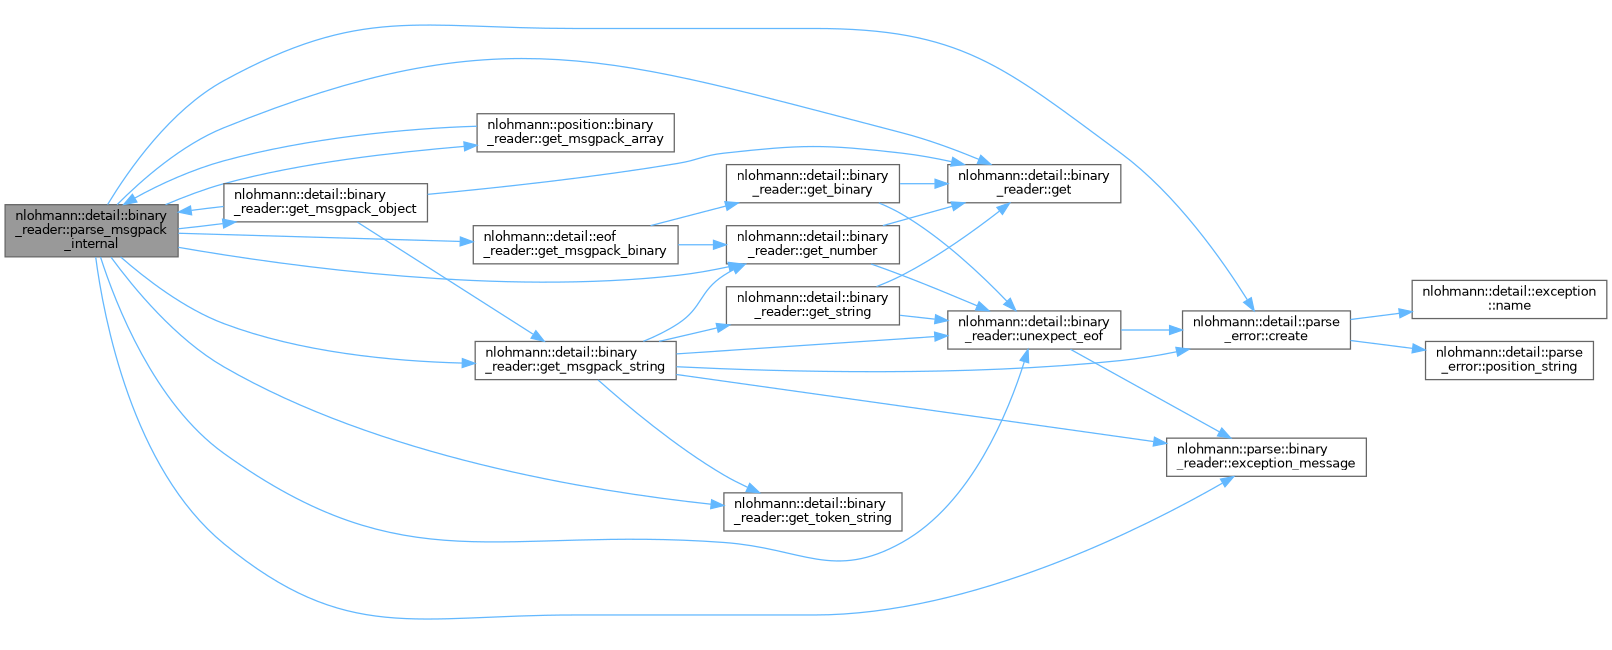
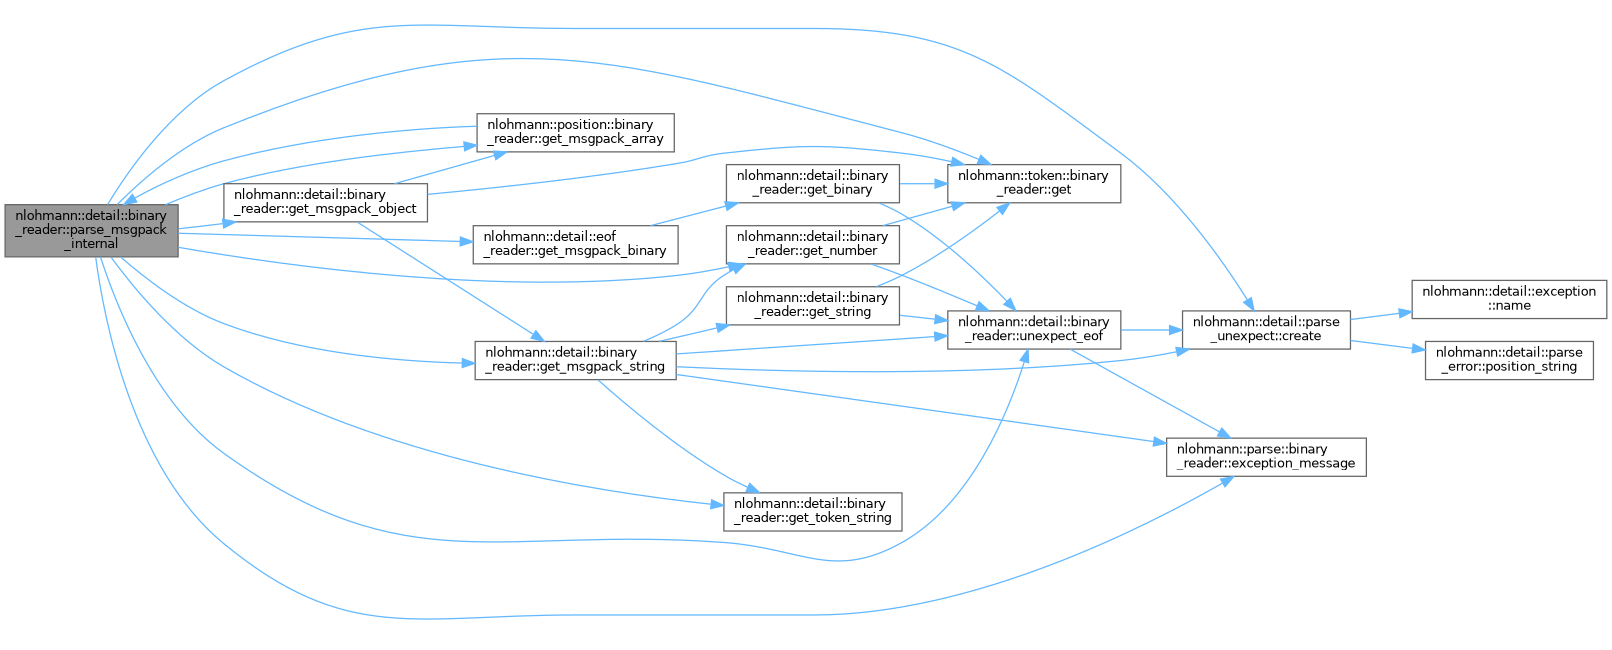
  digraph {
    rankdir=LR
    node [color=grey40 fillcolor=white fontname=Helvetica fontsize=10 shape=box style=filled]
    edge [color=steelblue1 fontname=Helvetica fontsize=10 labelfontname=Helvetica labelfontsize=10 style=solid]
    n1 [color=gray40 fillcolor=grey60 fontcolor=black height=0.2 label="nlohmann::detail::binary\l_reader::parse_msgpack\l_internal" width=0.4]
-   n2 [height=0.2 label="nlohmann::detail::parse\l_error::create" width=0.4]
+   n2 [height=0.2 label="nlohmann::detail::parse\l_unexpect::create" width=0.4]
    n3 [height=0.2 label="nlohmann::parse::binary\l_reader::exception_message" width=0.4]
-   n4 [height=0.2 label="nlohmann::detail::binary\l_reader::get" width=0.4]
+   n4 [height=0.2 label="nlohmann::token::binary\l_reader::get" width=0.4]
    n5 [height=0.2 label="nlohmann::position::binary\l_reader::get_msgpack_array" width=0.4]
    n6 [height=0.2 label="nlohmann::detail::eof\l_reader::get_msgpack_binary" width=0.4]
    n7 [height=0.2 label="nlohmann::detail::binary\l_reader::unexpect_eof" width=0.4]
    n8 [height=0.2 label="nlohmann::detail::binary\l_reader::get_number" width=0.4]
    n9 [height=0.2 label="nlohmann::detail::binary\l_reader::get_msgpack_object" width=0.4]
    n10 [height=0.2 label="nlohmann::detail::binary\l_reader::get_msgpack_string" width=0.4]
    n11 [height=0.2 label="nlohmann::detail::binary\l_reader::get_token_string" width=0.4]
    n12 [height=0.2 label="nlohmann::detail::exception\l::name" width=0.4]
    n13 [height=0.2 label="nlohmann::detail::parse\l_error::position_string" width=0.4]
    n14 [height=0.2 label="nlohmann::detail::binary\l_reader::get_binary" width=0.4]
    n15 [height=0.2 label="nlohmann::detail::binary\l_reader::get_string" width=0.4]
    n1 -> n2
    n1 -> n3
    n1 -> n4
    n1 -> n5
    n1 -> n6
    n1 -> n7
    n1 -> n8
    n1 -> n9
    n1 -> n10
    n1 -> n11
    n2 -> n12
    n2 -> n13
    n5 -> n1
-   n6 -> n8
    n6 -> n14
    n7 -> n2
    n7 -> n3
    n8 -> n4
    n8 -> n7
-   n9 -> n1
+   n9 -> n5
    n9 -> n4
    n9 -> n10
    n10 -> n2
    n10 -> n3
    n10 -> n7
    n10 -> n8
    n10 -> n11
    n10 -> n15
    n14 -> n4
    n14 -> n7
    n15 -> n4
    n15 -> n7
  }
